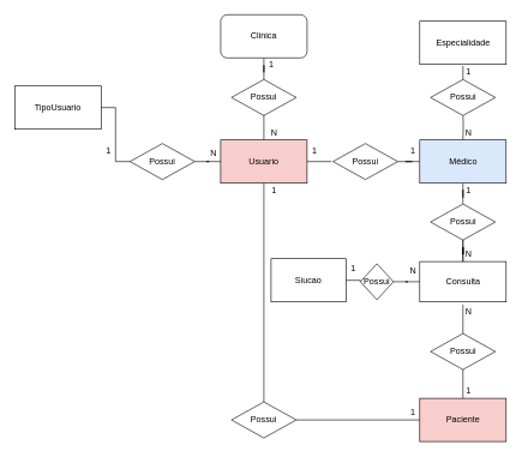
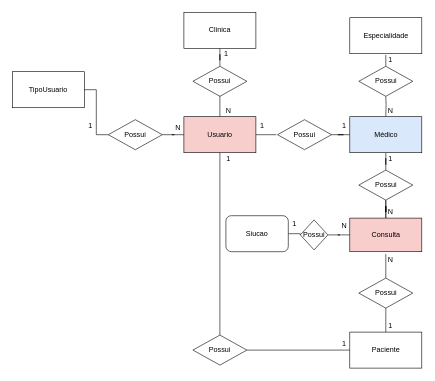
  <mxCell id="0" />
  <mxCell id="1" parent="0" />
  <mxCell id="2" style="edgeStyle=orthogonalEdgeStyle;rounded=0;orthogonalLoop=1;jettySize=auto;html=1;entryX=0.5;entryY=0;entryDx=0;entryDy=0;endArrow=none;endFill=0;" parent="1" source="3" target="24" edge="1"><mxGeometry relative="1" as="geometry" /></mxCell>
- <mxCell id="3" value="Clinica" style="whiteSpace=wrap;html=1;rounded=1;" parent="1" vertex="1"><mxGeometry x="306" y="20" width="120" height="60" as="geometry" /></mxCell>
+ <mxCell id="3" value="Clinica" style="rounded=0;whiteSpace=wrap;html=1;" parent="1" vertex="1"><mxGeometry x="306" y="20" width="120" height="60" as="geometry" /></mxCell>
  <mxCell id="4" value="TipoUsuario" style="rounded=0;whiteSpace=wrap;html=1;" parent="1" vertex="1"><mxGeometry x="20" y="119" width="120" height="60" as="geometry" /></mxCell>
  <mxCell id="5" style="edgeStyle=orthogonalEdgeStyle;rounded=0;orthogonalLoop=1;jettySize=auto;html=1;endArrow=none;endFill=0;" parent="1" source="8" edge="1"><mxGeometry relative="1" as="geometry"><mxPoint x="366" y="154" as="targetPoint" /></mxGeometry></mxCell>
  <mxCell id="6" style="edgeStyle=orthogonalEdgeStyle;rounded=0;orthogonalLoop=1;jettySize=auto;html=1;endArrow=none;endFill=0;" parent="1" source="8" target="23" edge="1"><mxGeometry relative="1" as="geometry" /></mxCell>
  <mxCell id="7" style="edgeStyle=orthogonalEdgeStyle;rounded=0;orthogonalLoop=1;jettySize=auto;html=1;endArrow=none;endFill=0;" parent="1" source="8" edge="1"><mxGeometry relative="1" as="geometry"><mxPoint x="460" y="224" as="targetPoint" /></mxGeometry></mxCell>
  <mxCell id="8" value="Usuario" style="rounded=0;whiteSpace=wrap;html=1;fillColor=#f8cecc;" parent="1" vertex="1"><mxGeometry x="306" y="194" width="120" height="60" as="geometry" /></mxCell>
- <mxCell id="9" value="Paciente" style="rounded=0;whiteSpace=wrap;html=1;fillColor=#f8cecc;" parent="1" vertex="1"><mxGeometry x="582.5" y="553" width="120" height="60" as="geometry" /></mxCell>
+ <mxCell id="9" value="Paciente" style="rounded=0;whiteSpace=wrap;html=1;" parent="1" vertex="1"><mxGeometry x="582.5" y="553" width="120" height="60" as="geometry" /></mxCell>
  <mxCell id="10" style="edgeStyle=orthogonalEdgeStyle;rounded=0;orthogonalLoop=1;jettySize=auto;html=1;endArrow=none;endFill=0;" parent="1" target="26" edge="1"><mxGeometry relative="1" as="geometry"><mxPoint x="642.5" y="194" as="sourcePoint" /></mxGeometry></mxCell>
  <mxCell id="11" value="" style="edgeStyle=orthogonalEdgeStyle;rounded=0;orthogonalLoop=1;jettySize=auto;html=1;endArrow=none;endFill=0;" parent="1" source="12" target="21" edge="1"><mxGeometry relative="1" as="geometry" /></mxCell>
- <mxCell id="12" value="Consulta" style="rounded=0;whiteSpace=wrap;html=1;" parent="1" vertex="1"><mxGeometry x="582.5" y="363" width="120" height="56" as="geometry" /></mxCell>
+ <mxCell id="12" value="Consulta" style="rounded=0;whiteSpace=wrap;html=1;fillColor=#f8cecc;" parent="1" vertex="1"><mxGeometry x="582.5" y="363" width="120" height="56" as="geometry" /></mxCell>
  <mxCell id="13" value="Especialidade" style="rounded=0;whiteSpace=wrap;html=1;" parent="1" vertex="1"><mxGeometry x="582.5" y="29" width="120" height="60" as="geometry" /></mxCell>
  <mxCell id="14" style="edgeStyle=orthogonalEdgeStyle;rounded=0;orthogonalLoop=1;jettySize=auto;html=1;entryX=0;entryY=0.5;entryDx=0;entryDy=0;endArrow=none;endFill=0;" parent="1" source="15" target="29" edge="1"><mxGeometry relative="1" as="geometry" /></mxCell>
  <mxCell id="15" value="Possui" style="rhombus;whiteSpace=wrap;html=1;" parent="1" vertex="1"><mxGeometry x="462" y="199" width="90" height="50" as="geometry" /></mxCell>
  <mxCell id="16" style="edgeStyle=orthogonalEdgeStyle;rounded=0;orthogonalLoop=1;jettySize=auto;html=1;entryX=1;entryY=0.5;entryDx=0;entryDy=0;endArrow=none;endFill=0;" parent="1" source="18" target="4" edge="1"><mxGeometry relative="1" as="geometry" /></mxCell>
  <mxCell id="17" style="edgeStyle=orthogonalEdgeStyle;rounded=0;orthogonalLoop=1;jettySize=auto;html=1;entryX=0;entryY=0.5;entryDx=0;entryDy=0;endArrow=none;endFill=0;" parent="1" source="18" target="8" edge="1"><mxGeometry relative="1" as="geometry" /></mxCell>
  <mxCell id="18" value="Possui" style="rhombus;whiteSpace=wrap;html=1;" parent="1" vertex="1"><mxGeometry x="180" y="199" width="90" height="50" as="geometry" /></mxCell>
  <mxCell id="19" style="edgeStyle=orthogonalEdgeStyle;rounded=0;orthogonalLoop=1;jettySize=auto;html=1;entryX=0.5;entryY=1;entryDx=0;entryDy=0;endArrow=none;endFill=0;" parent="1" source="21" target="29" edge="1"><mxGeometry relative="1" as="geometry" /></mxCell>
  <mxCell id="20" style="edgeStyle=orthogonalEdgeStyle;rounded=0;orthogonalLoop=1;jettySize=auto;html=1;endArrow=none;endFill=0;" parent="1" source="21" target="12" edge="1"><mxGeometry relative="1" as="geometry" /></mxCell>
  <mxCell id="21" value="Possui" style="rhombus;whiteSpace=wrap;html=1;" parent="1" vertex="1"><mxGeometry x="597.5" y="283" width="90" height="50" as="geometry" /></mxCell>
  <mxCell id="22" style="edgeStyle=orthogonalEdgeStyle;rounded=0;orthogonalLoop=1;jettySize=auto;html=1;entryX=0;entryY=0.5;entryDx=0;entryDy=0;endArrow=none;endFill=0;" parent="1" source="23" target="9" edge="1"><mxGeometry relative="1" as="geometry" /></mxCell>
  <mxCell id="23" value="Possui" style="rhombus;whiteSpace=wrap;html=1;" parent="1" vertex="1"><mxGeometry x="321" y="558" width="90" height="50" as="geometry" /></mxCell>
  <mxCell id="24" value="Possui" style="rhombus;whiteSpace=wrap;html=1;" parent="1" vertex="1"><mxGeometry x="321" y="110" width="90" height="50" as="geometry" /></mxCell>
  <mxCell id="25" style="edgeStyle=orthogonalEdgeStyle;rounded=0;orthogonalLoop=1;jettySize=auto;html=1;entryX=0.5;entryY=0;entryDx=0;entryDy=0;endArrow=none;endFill=0;" parent="1" target="26" edge="1"><mxGeometry relative="1" as="geometry"><mxPoint x="642.5" y="91" as="sourcePoint" /></mxGeometry></mxCell>
  <mxCell id="26" value="Possui" style="rhombus;whiteSpace=wrap;html=1;" parent="1" vertex="1"><mxGeometry x="597.5" y="110" width="90" height="50" as="geometry" /></mxCell>
  <mxCell id="27" value="1" style="text;html=1;align=center;verticalAlign=middle;resizable=0;points=[];autosize=1;" parent="1" vertex="1"><mxGeometry x="366" y="80" width="20" height="20" as="geometry" /></mxCell>
  <mxCell id="28" value="1" style="text;html=1;align=center;verticalAlign=middle;resizable=0;points=[];autosize=1;" parent="1" vertex="1"><mxGeometry x="426" y="200" width="20" height="20" as="geometry" /></mxCell>
  <mxCell id="29" value="Médico" style="rounded=0;whiteSpace=wrap;html=1;fillColor=#dae8fc;" parent="1" vertex="1"><mxGeometry x="582.5" y="194" width="120" height="60" as="geometry" /></mxCell>
  <mxCell id="30" style="edgeStyle=orthogonalEdgeStyle;rounded=0;orthogonalLoop=1;jettySize=auto;html=1;entryX=0.5;entryY=0;entryDx=0;entryDy=0;endArrow=none;endFill=0;" parent="1" source="32" target="9" edge="1"><mxGeometry relative="1" as="geometry" /></mxCell>
  <mxCell id="31" style="edgeStyle=orthogonalEdgeStyle;rounded=0;orthogonalLoop=1;jettySize=auto;html=1;endArrow=none;endFill=0;" parent="1" source="32" edge="1"><mxGeometry relative="1" as="geometry"><mxPoint x="642.5" y="423" as="targetPoint" /></mxGeometry></mxCell>
  <mxCell id="32" value="Possui" style="rhombus;whiteSpace=wrap;html=1;" parent="1" vertex="1"><mxGeometry x="597.5" y="463" width="90" height="50" as="geometry" /></mxCell>
  <mxCell id="33" value="N" style="text;html=1;align=center;verticalAlign=middle;resizable=0;points=[];autosize=1;" parent="1" vertex="1"><mxGeometry x="370" y="174" width="20" height="20" as="geometry" /></mxCell>
  <mxCell id="34" value="1" style="text;html=1;align=center;verticalAlign=middle;resizable=0;points=[];autosize=1;" parent="1" vertex="1"><mxGeometry x="562.5" y="200" width="20" height="20" as="geometry" /></mxCell>
  <mxCell id="35" value="1" style="text;html=1;align=center;verticalAlign=middle;resizable=0;points=[];autosize=1;" parent="1" vertex="1"><mxGeometry x="140" y="200" width="20" height="20" as="geometry" /></mxCell>
  <mxCell id="36" value="N" style="text;html=1;align=center;verticalAlign=middle;resizable=0;points=[];autosize=1;" parent="1" vertex="1"><mxGeometry x="286" y="203" width="20" height="20" as="geometry" /></mxCell>
  <mxCell id="37" value="1" style="text;html=1;align=center;verticalAlign=middle;resizable=0;points=[];autosize=1;" parent="1" vertex="1"><mxGeometry x="640" y="90" width="20" height="20" as="geometry" /></mxCell>
  <mxCell id="38" value="N" style="text;html=1;align=center;verticalAlign=middle;resizable=0;points=[];autosize=1;" parent="1" vertex="1"><mxGeometry x="640" y="174" width="20" height="20" as="geometry" /></mxCell>
  <mxCell id="39" value="1" style="text;html=1;align=center;verticalAlign=middle;resizable=0;points=[];autosize=1;" parent="1" vertex="1"><mxGeometry x="640" y="254" width="20" height="20" as="geometry" /></mxCell>
  <mxCell id="40" value="N" style="text;html=1;align=center;verticalAlign=middle;resizable=0;points=[];autosize=1;" parent="1" vertex="1"><mxGeometry x="640" y="343" width="20" height="20" as="geometry" /></mxCell>
  <mxCell id="41" value="N" style="text;html=1;align=center;verticalAlign=middle;resizable=0;points=[];autosize=1;" parent="1" vertex="1"><mxGeometry x="640" y="423" width="20" height="20" as="geometry" /></mxCell>
  <mxCell id="42" value="1" style="text;html=1;align=center;verticalAlign=middle;resizable=0;points=[];autosize=1;" parent="1" vertex="1"><mxGeometry x="640" y="533" width="20" height="20" as="geometry" /></mxCell>
  <mxCell id="43" value="1" style="text;html=1;align=center;verticalAlign=middle;resizable=0;points=[];autosize=1;" parent="1" vertex="1"><mxGeometry x="562.5" y="563" width="20" height="20" as="geometry" /></mxCell>
  <mxCell id="44" value="1" style="text;html=1;align=center;verticalAlign=middle;resizable=0;points=[];autosize=1;" parent="1" vertex="1"><mxGeometry x="370" y="254" width="20" height="20" as="geometry" /></mxCell>
  <mxCell id="45" style="edgeStyle=orthogonalEdgeStyle;rounded=0;orthogonalLoop=1;jettySize=auto;html=1;endArrow=none;endFill=0;" parent="1" source="46" target="48" edge="1"><mxGeometry relative="1" as="geometry" /></mxCell>
- <mxCell id="46" value="Siucao" style="rounded=0;whiteSpace=wrap;html=1;" parent="1" vertex="1"><mxGeometry x="376" y="359" width="104" height="60" as="geometry" /></mxCell>
+ <mxCell id="46" value="Siucao" style="whiteSpace=wrap;html=1;rounded=1;" parent="1" vertex="1"><mxGeometry x="376" y="359" width="104" height="60" as="geometry" /></mxCell>
  <mxCell id="47" style="edgeStyle=orthogonalEdgeStyle;rounded=0;orthogonalLoop=1;jettySize=auto;html=1;endArrow=none;endFill=0;" parent="1" source="48" target="12" edge="1"><mxGeometry relative="1" as="geometry" /></mxCell>
  <mxCell id="48" value="Possui" style="rhombus;whiteSpace=wrap;html=1;" parent="1" vertex="1"><mxGeometry x="500" y="366" width="46" height="50" as="geometry" /></mxCell>
  <mxCell id="49" value="1" style="text;html=1;align=center;verticalAlign=middle;resizable=0;points=[];autosize=1;" parent="1" vertex="1"><mxGeometry x="480" y="363" width="20" height="20" as="geometry" /></mxCell>
  <mxCell id="50" value="N" style="text;html=1;align=center;verticalAlign=middle;resizable=0;points=[];autosize=1;" parent="1" vertex="1"><mxGeometry x="562.5" y="366" width="20" height="20" as="geometry" /></mxCell>
